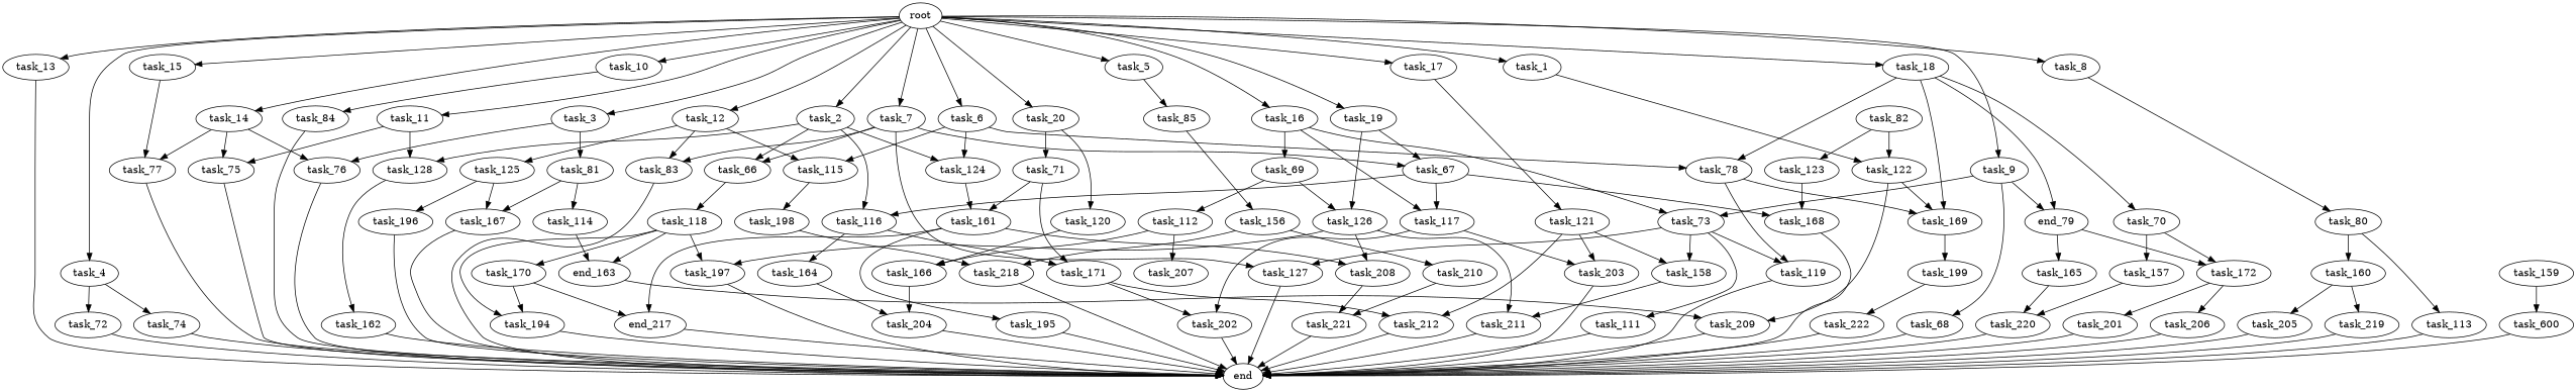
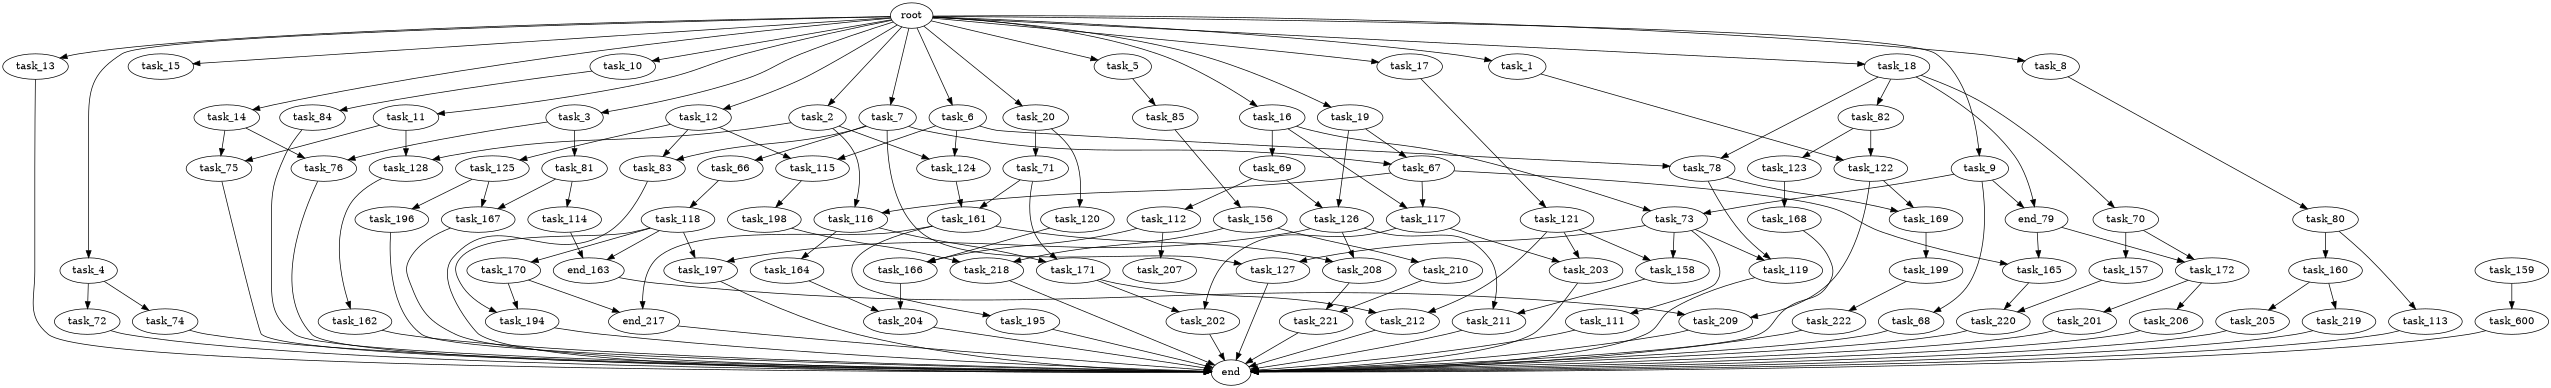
  digraph {
    root
    task_1
    task_2
    task_3
    task_4
    task_5
    task_6
    task_7
    task_8
    task_9
    task_10
    task_11
    task_12
    task_13
    task_14
    task_15
    task_16
    task_17
    task_18
    task_19
    task_20
    task_122
    task_66
    task_116
    task_124
    task_128
    task_76
    task_81
    task_72
    task_74
    task_85
    task_78
    task_115
    task_67
    task_83
    task_127
    task_80
    task_68
    task_73
    n40 [label=end_79]
    task_84
    task_75
    task_125
    end
-   task_77
    task_69
    task_117
    task_121
    task_70
    task_82
    task_126
    task_71
    task_120
    task_169
    task_209
    task_118
    task_171
    task_164
    task_161
    task_162
    task_114
    task_167
    task_156
    task_119
    task_198
    task_165
    task_113
    task_160
    task_111
    task_158
    task_172
    task_196
    task_112
    task_202
    task_203
    task_212
    task_157
    task_123
    task_197
    task_208
    task_211
    task_166
    n83 [label=end_163]
    task_170
    task_194
    task_220
    task_207
    task_201
    task_206
    task_195
    n91 [label=end_217]
    task_199
    task_205
    task_219
    task_168
    task_210
    task_218
    task_204
    task_221
    n100 [label=task_600]
    task_159
    task_222
    root -> task_1
    root -> task_2
    root -> task_3
    root -> task_4
    root -> task_5
    root -> task_6
    root -> task_7
    root -> task_8
    root -> task_9
    root -> task_10
    root -> task_11
    root -> task_12
    root -> task_13
    root -> task_14
    root -> task_15
    root -> task_16
    root -> task_17
    root -> task_18
    root -> task_19
    root -> task_20
    task_1 -> task_122
-   task_2 -> task_66
    task_2 -> task_116
    task_2 -> task_124
    task_2 -> task_128
    task_3 -> task_76
    task_3 -> task_81
    task_4 -> task_72
    task_4 -> task_74
    task_5 -> task_85
    task_6 -> task_124
    task_6 -> task_78
    task_6 -> task_115
    task_7 -> task_66
    task_7 -> task_67
    task_7 -> task_83
    task_7 -> task_127
    task_8 -> task_80
    task_9 -> task_68
    task_9 -> task_73
    task_9 -> n40
    task_10 -> task_84
    task_11 -> task_128
    task_11 -> task_75
    task_12 -> task_115
    task_12 -> task_83
    task_12 -> task_125
    task_13 -> end
    task_14 -> task_76
    task_14 -> task_75
-   task_14 -> task_77
-   task_15 -> task_77
    task_16 -> task_73
    task_16 -> task_69
    task_16 -> task_117
    task_17 -> task_121
    task_18 -> task_78
    task_18 -> n40
    task_18 -> task_70
-   task_18 -> task_169
+   task_18 -> task_82
    task_19 -> task_67
    task_19 -> task_126
    task_20 -> task_71
    task_20 -> task_120
    task_122 -> task_169
    task_122 -> task_209
    task_66 -> task_118
    task_116 -> task_171
    task_116 -> task_164
    task_124 -> task_161
    task_128 -> task_162
    task_76 -> end
    task_81 -> task_114
    task_81 -> task_167
    task_72 -> end
    task_74 -> end
    task_85 -> task_156
    task_78 -> task_169
    task_78 -> task_119
    task_115 -> task_198
    task_67 -> task_116
    task_67 -> task_117
-   task_67 -> task_168
+   task_67 -> task_165
    task_83 -> end
    task_127 -> end
    task_80 -> task_113
    task_80 -> task_160
    task_68 -> end
    task_73 -> task_127
    task_73 -> task_119
    task_73 -> task_111
    task_73 -> task_158
    n40 -> task_165
    n40 -> task_172
    task_84 -> end
    task_75 -> end
    task_125 -> task_167
    task_125 -> task_196
-   task_77 -> end
    task_69 -> task_126
    task_69 -> task_112
    task_117 -> task_202
    task_117 -> task_203
    task_121 -> task_158
    task_121 -> task_203
    task_121 -> task_212
    task_70 -> task_172
    task_70 -> task_157
    task_82 -> task_122
    task_82 -> task_123
    task_126 -> task_197
    task_126 -> task_208
    task_126 -> task_211
    task_71 -> task_171
    task_71 -> task_161
    task_120 -> task_166
    task_169 -> task_199
    task_209 -> end
    task_118 -> task_197
    task_118 -> n83
    task_118 -> task_170
    task_118 -> task_194
    task_171 -> task_202
    task_171 -> task_212
    task_164 -> task_204
    task_161 -> task_208
    task_161 -> task_195
    task_161 -> n91
    task_162 -> end
    task_114 -> n83
    task_167 -> end
    task_156 -> task_210
    task_156 -> task_218
    task_119 -> end
    task_198 -> task_218
    task_165 -> task_220
    task_113 -> end
    task_160 -> task_205
    task_160 -> task_219
    task_111 -> end
    task_158 -> task_211
    task_172 -> task_201
    task_172 -> task_206
    task_196 -> end
    task_112 -> task_166
    task_112 -> task_207
    task_202 -> end
    task_203 -> end
    task_212 -> end
    task_157 -> task_220
    task_123 -> task_168
    task_197 -> end
    task_208 -> task_221
    task_211 -> end
    task_166 -> task_204
    n83 -> task_209
    task_170 -> task_194
    task_170 -> n91
    task_194 -> end
    task_220 -> end
    task_201 -> end
    task_206 -> end
    task_195 -> end
    n91 -> end
    task_199 -> task_222
    task_205 -> end
    task_219 -> end
    task_168 -> end
    task_210 -> task_221
    task_218 -> end
    task_204 -> end
    task_221 -> end
    n100 -> end
    task_159 -> n100
    task_222 -> end
  }
